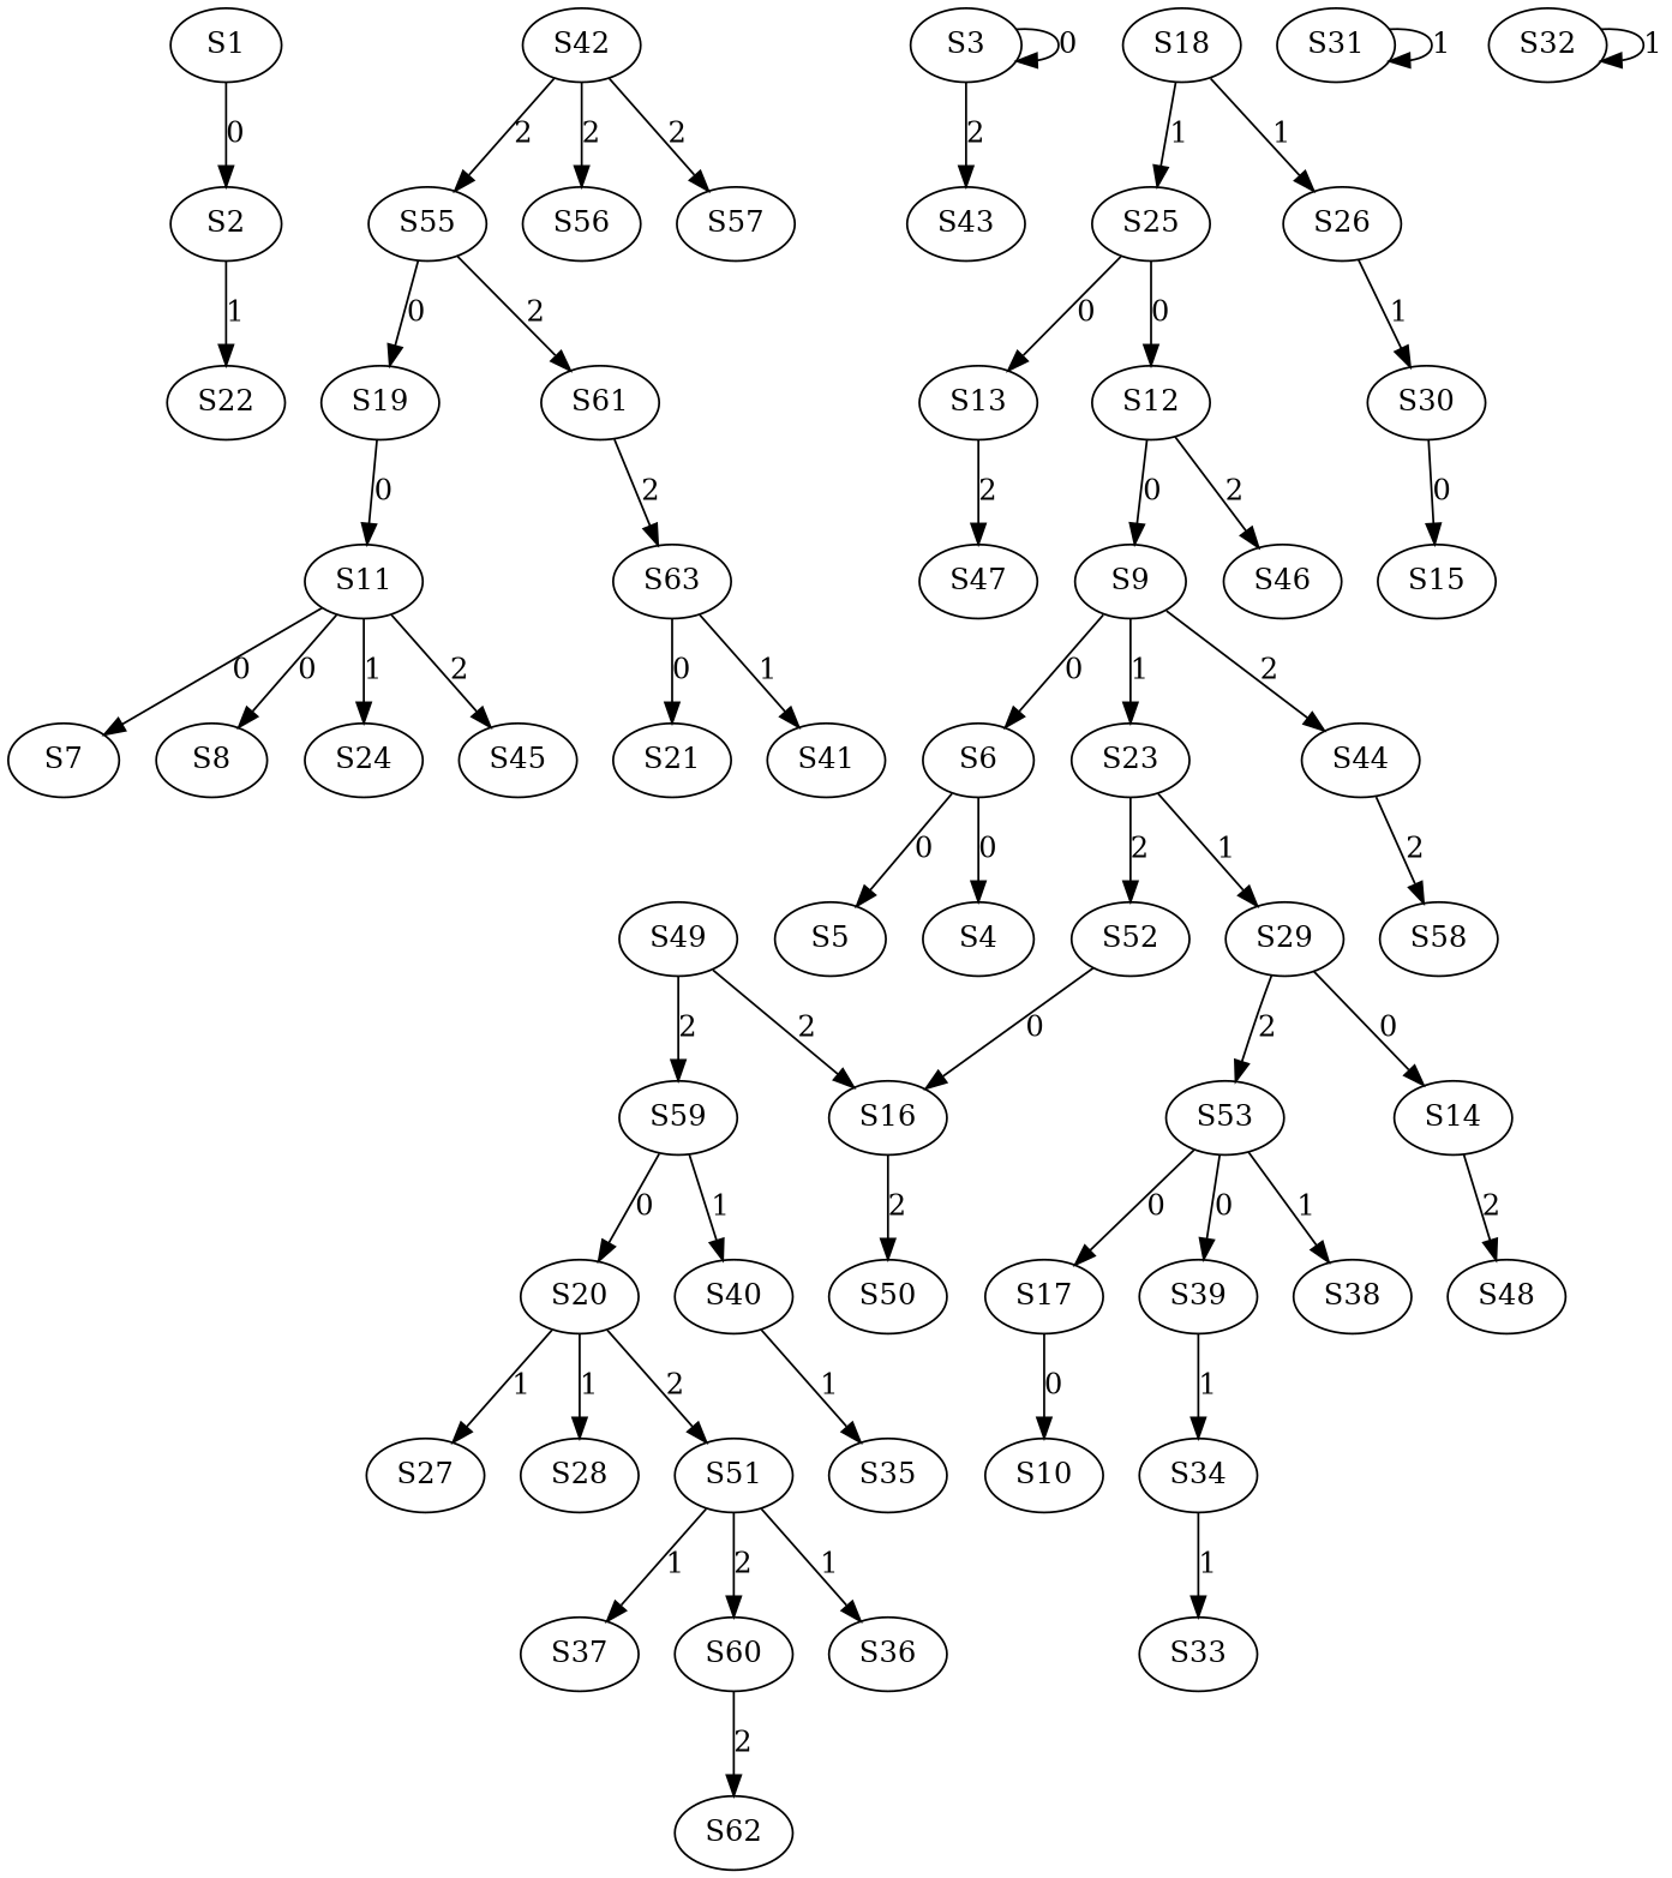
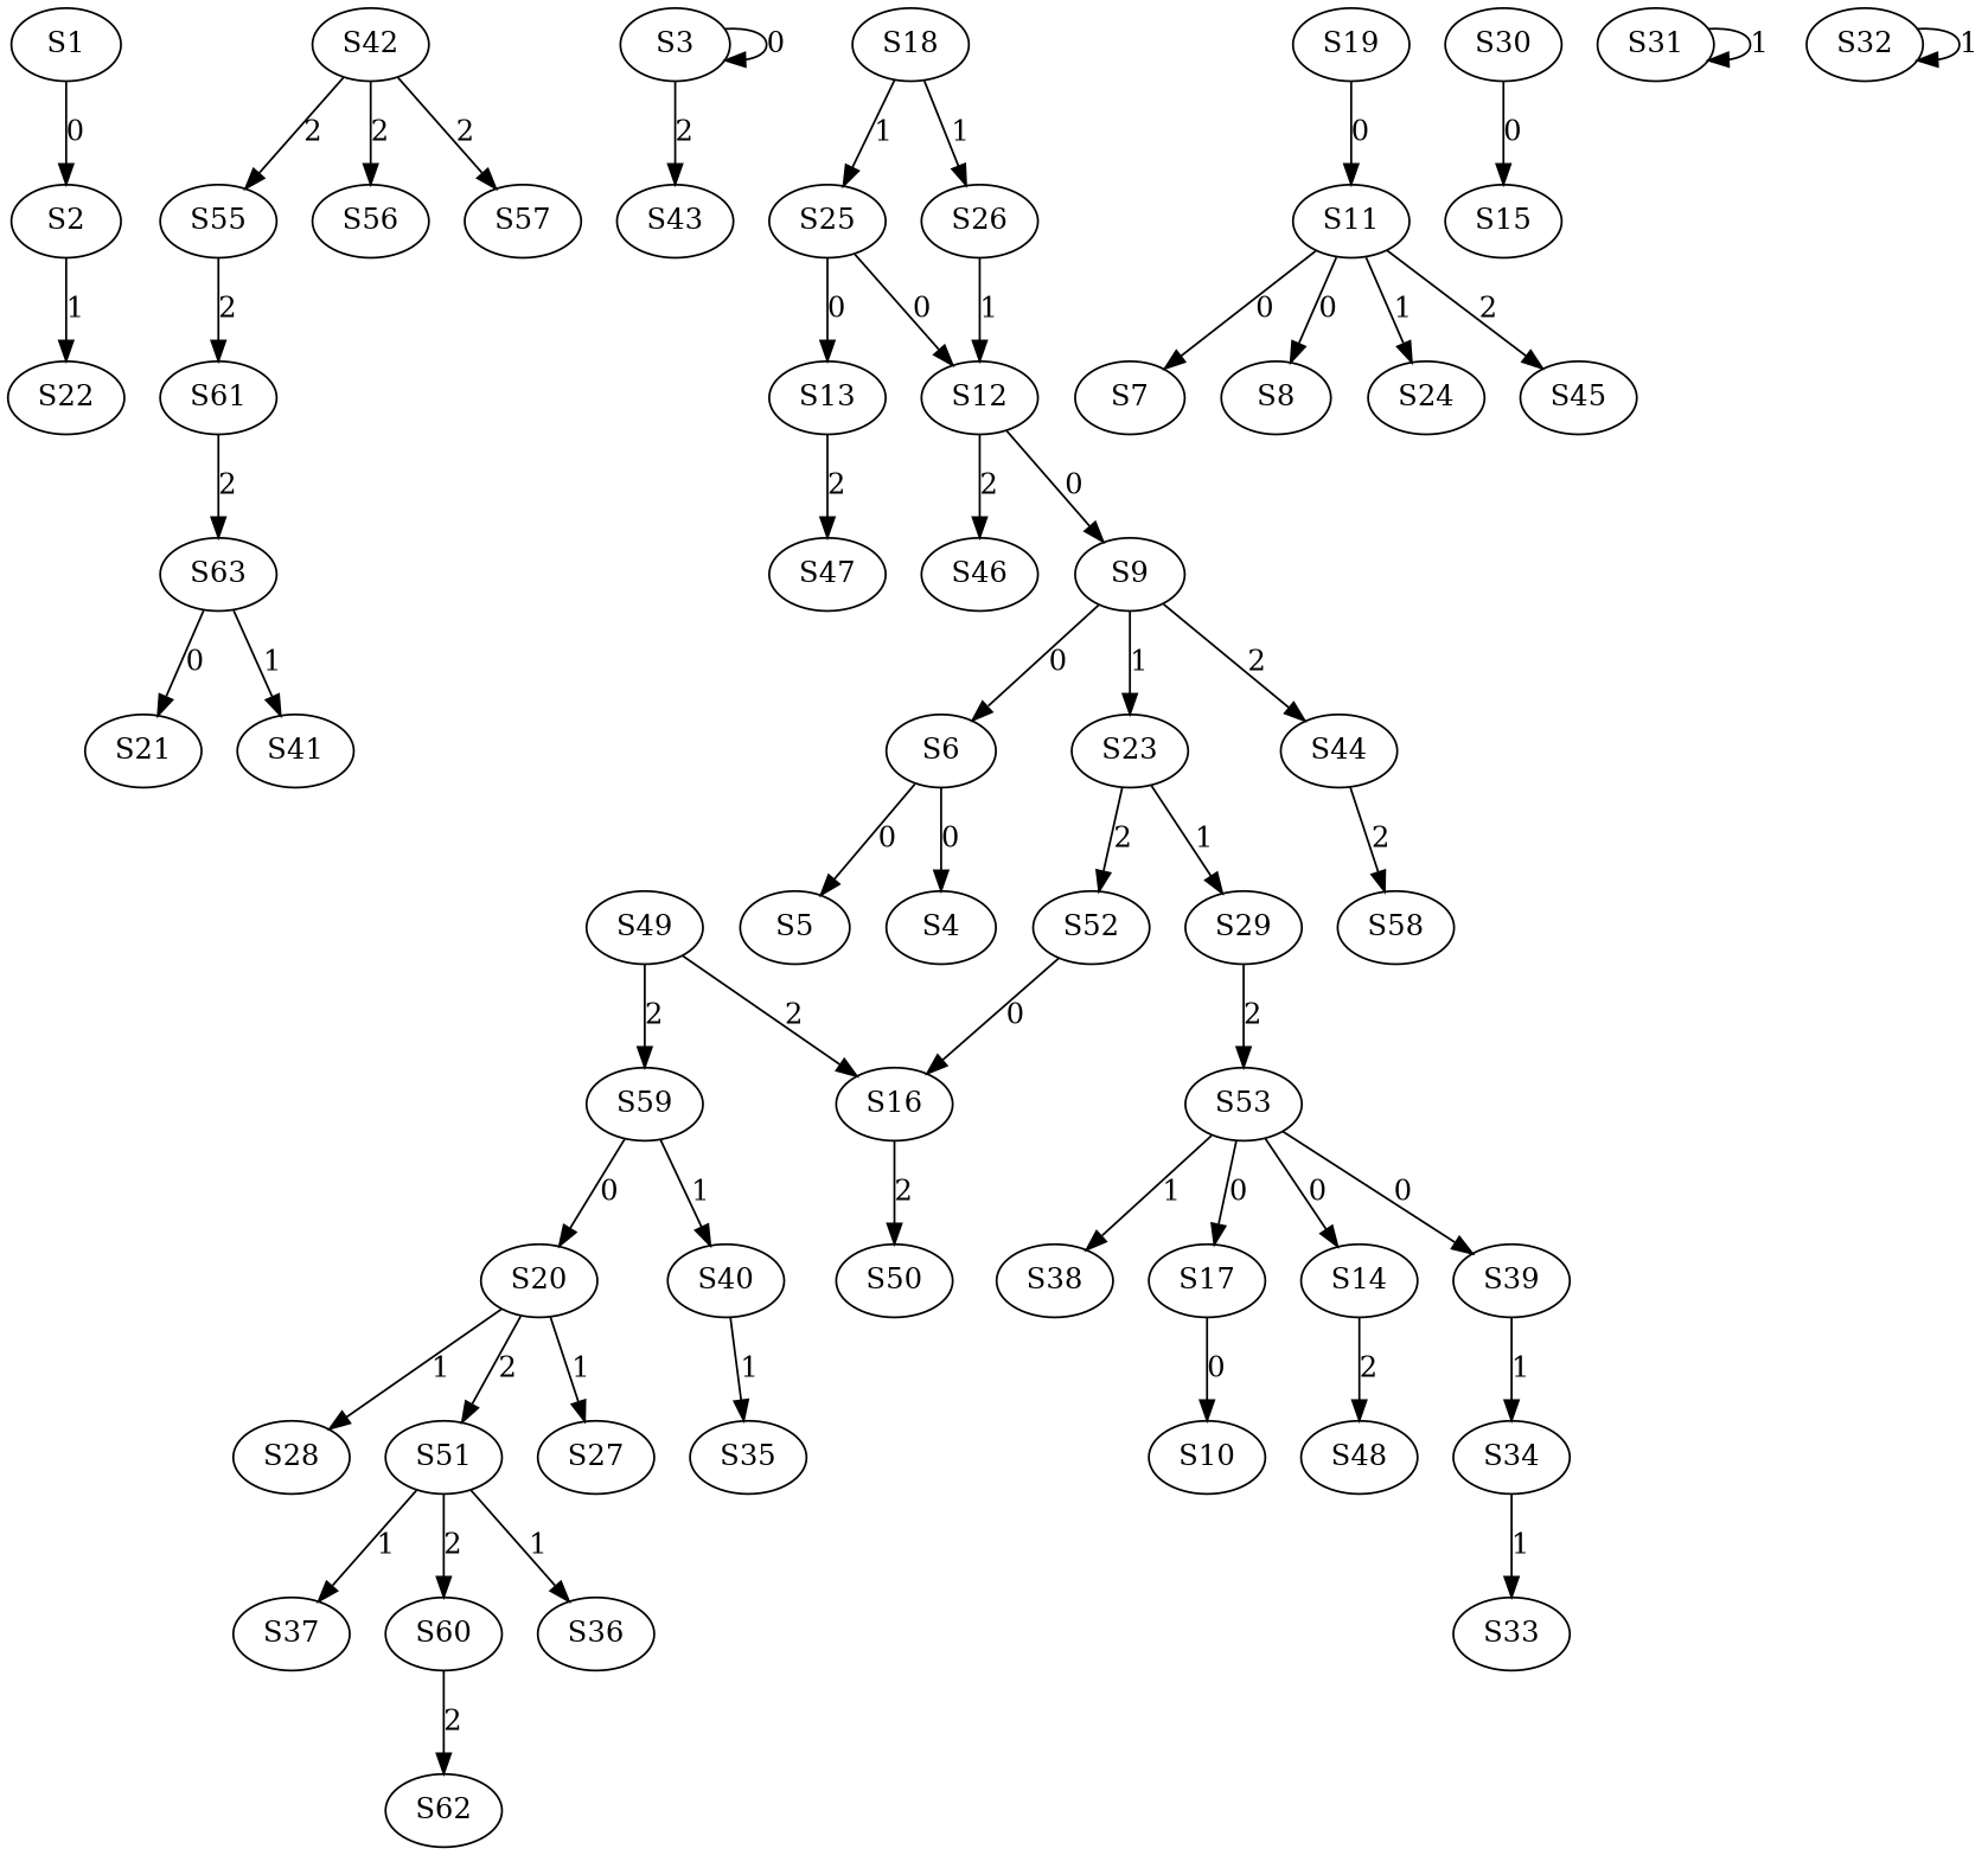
  strict digraph {
    S1
    S2
    S22
    S42
    S55
    S56
    S57
    S3
    S43
    S6
    S4
    S5
    S9
    S23
    S44
    S29
    S52
    S58
    S11
    S7
    S8
    S24
    S45
    S12
    S46
    S17
    S10
    S19
    S25
    S13
    S47
    S14
    S53
    S48
    S39
    S38
    S30
    S15
    S16
    S50
    S49
    S59
    S34
    S18
    S26
    S61
    S63
    S20
    S40
    S27
    S28
    S51
    S35
    S36
    S37
    S60
    S21
    S41
    S31
    S32
    S33
    S62
    S1 -> S2 [label=0]
    S2 -> S22 [label=1]
    S42 -> S55 [label=2]
    S42 -> S56 [label=2]
    S42 -> S57 [label=2]
-   S55 -> S19 [label=0]
    S55 -> S61 [label=2]
    S3 -> S3 [label=0]
    S3 -> S43 [label=2]
    S6 -> S4 [label=0]
    S6 -> S5 [label=0]
    S9 -> S6 [label=0]
    S9 -> S23 [label=1]
    S9 -> S44 [label=2]
    S23 -> S29 [label=1]
    S23 -> S52 [label=2]
    S44 -> S58 [label=2]
-   S29 -> S14 [label=0]
+   S53 -> S14 [label=0]
    S29 -> S53 [label=2]
    S52 -> S16 [label=0]
    S11 -> S7 [label=0]
    S11 -> S8 [label=0]
    S11 -> S24 [label=1]
    S11 -> S45 [label=2]
    S12 -> S9 [label=0]
    S12 -> S46 [label=2]
    S17 -> S10 [label=0]
    S19 -> S11 [label=0]
    S25 -> S12 [label=0]
    S25 -> S13 [label=0]
    S13 -> S47 [label=2]
    S14 -> S48 [label=2]
    S53 -> S17 [label=0]
    S53 -> S39 [label=0]
    S53 -> S38 [label=1]
    S39 -> S34 [label=1]
    S30 -> S15 [label=0]
    S16 -> S50 [label=2]
    S49 -> S16 [label=2]
    S49 -> S59 [label=2]
    S59 -> S20 [label=0]
    S59 -> S40 [label=1]
    S34 -> S33 [label=1]
    S18 -> S25 [label=1]
    S18 -> S26 [label=1]
-   S26 -> S30 [label=1]
+   S26 -> S12 [label=1]
    S61 -> S63 [label=2]
    S63 -> S21 [label=0]
    S63 -> S41 [label=1]
    S20 -> S27 [label=1]
    S20 -> S28 [label=1]
    S20 -> S51 [label=2]
    S40 -> S35 [label=1]
    S51 -> S36 [label=1]
    S51 -> S37 [label=1]
    S51 -> S60 [label=2]
    S60 -> S62 [label=2]
    S31 -> S31 [label=1]
    S32 -> S32 [label=1]
  }
